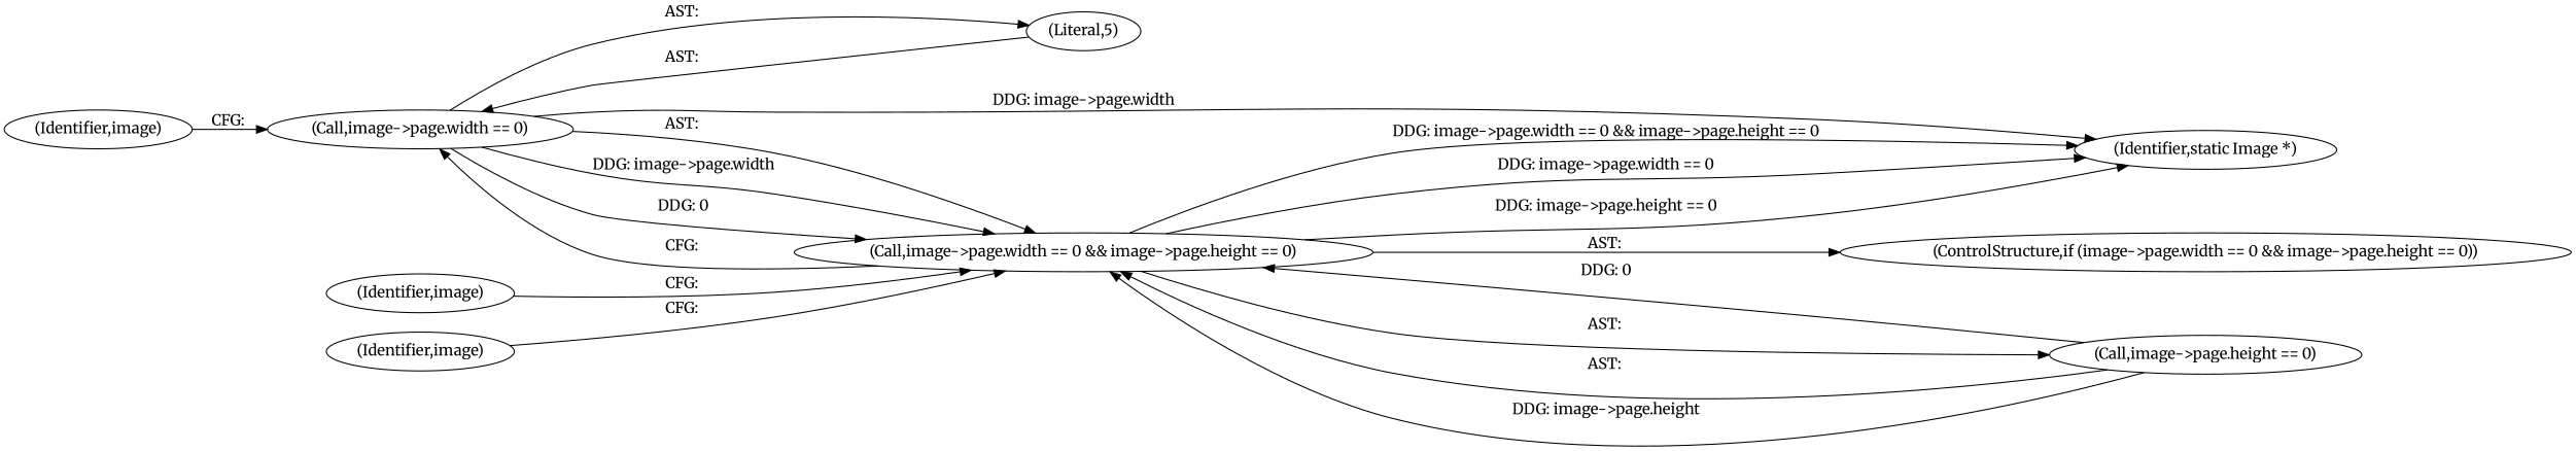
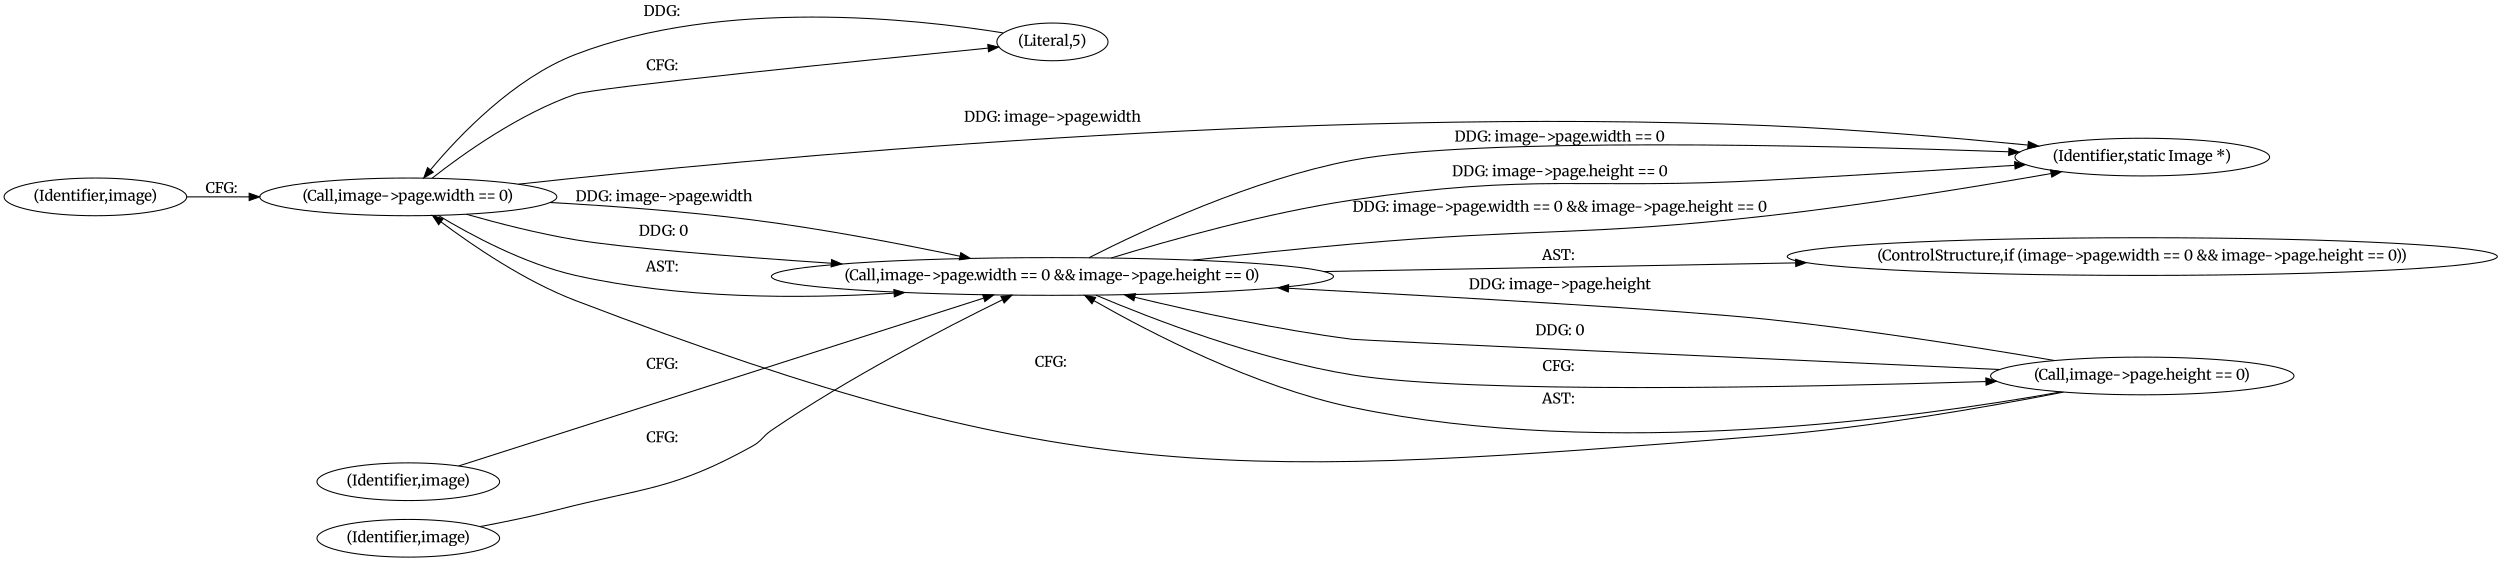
  digraph {
    fontname=Merriweather
    rankdir=LR
    node [fontname=Merriweather]
    edge [fontname=Merriweather]
    n1 [label="(Call,image->page.width == 0)"]
    n2 [label="(Call,image->page.width == 0 && image->page.height == 0)"]
    n3 [label="(Identifier,static Image *)"]
    n4 [label="(Literal,5)"]
    n5 [label="(ControlStructure,if (image->page.width == 0 && image->page.height == 0))"]
    n6 [label="(Call,image->page.height == 0)"]
    n7 [label="(Identifier,image)"]
    n8 [label="(Identifier,image)"]
    n9 [label="(Identifier,image)"]
    n1 -> n2 [label="AST: "]
    n1 -> n2 [label="DDG: image->page.width"]
    n1 -> n2 [label="DDG: 0"]
    n1 -> n3 [label="DDG: image->page.width"]
-   n1 -> n4 [label="AST: "]
-   n2 -> n1 [label="CFG: "]
+   n1 -> n4 [label="CFG: "]
+   n6 -> n1 [label="CFG: "]
    n2 -> n3 [label="DDG: image->page.width == 0 && image->page.height == 0"]
    n2 -> n3 [label="DDG: image->page.width == 0"]
    n2 -> n3 [label="DDG: image->page.height == 0"]
    n2 -> n5 [label="AST: "]
-   n2 -> n6 [label="AST: "]
-   n4 -> n1 [label="AST: "]
+   n2 -> n6 [label="CFG: "]
+   n4 -> n1 [label="DDG: "]
    n6 -> n2 [label="AST: "]
    n6 -> n2 [label="DDG: image->page.height"]
    n6 -> n2 [label="DDG: 0"]
    n7 -> n2 [label="CFG: "]
    n8 -> n2 [label="CFG: "]
    n9 -> n1 [label="CFG: "]
  }
